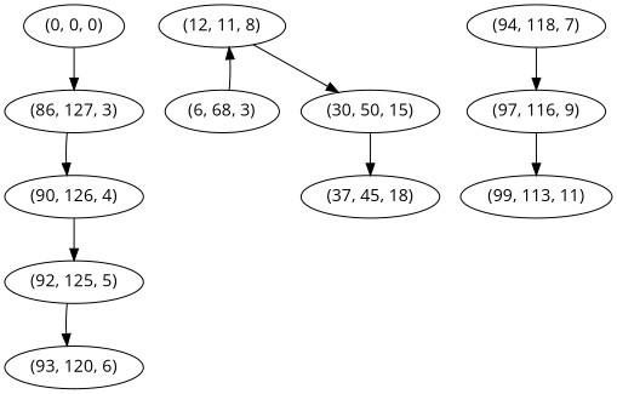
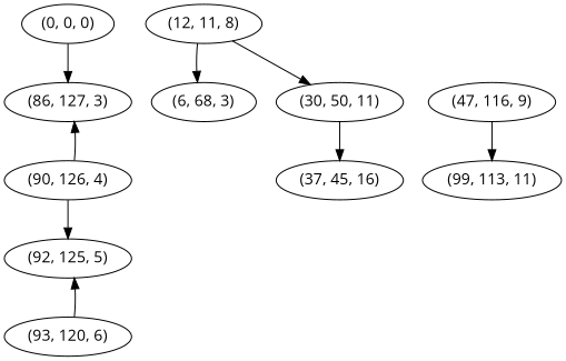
  digraph {
    fontname="Open Sans"
    node [fontname="Open Sans"]
    edge [fontname="Open Sans"]
    "(0, 0, 0)"
    "(86, 127, 3)"
    n3 [label="(12, 11, 8)"]
    "(6, 68, 3)"
    "(90, 126, 4)"
-   "(30, 50, 15)"
-   "(37, 45, 18)"
+   "(30, 50, 15)" [label="(30, 50, 11)"]
+   "(37, 45, 18)" [label="(37, 45, 16)"]
    "(92, 125, 5)"
    "(93, 120, 6)"
-   "(94, 118, 7)"
-   "(97, 116, 9)"
+   "(97, 116, 9)" [label="(47, 116, 9)"]
    "(99, 113, 11)"
    "(0, 0, 0)" -> "(86, 127, 3)"
-   "(86, 127, 3)" -> "(90, 126, 4)"
+   "(90, 126, 4)" -> "(86, 127, 3)"
    n3 -> "(30, 50, 15)"
-   "(6, 68, 3)" -> n3
+   n3 -> "(6, 68, 3)"
    "(90, 126, 4)" -> "(92, 125, 5)"
    "(30, 50, 15)" -> "(37, 45, 18)"
-   "(92, 125, 5)" -> "(93, 120, 6)"
-   "(94, 118, 7)" -> "(97, 116, 9)"
+   "(93, 120, 6)" -> "(92, 125, 5)"
    "(97, 116, 9)" -> "(99, 113, 11)"
  }
